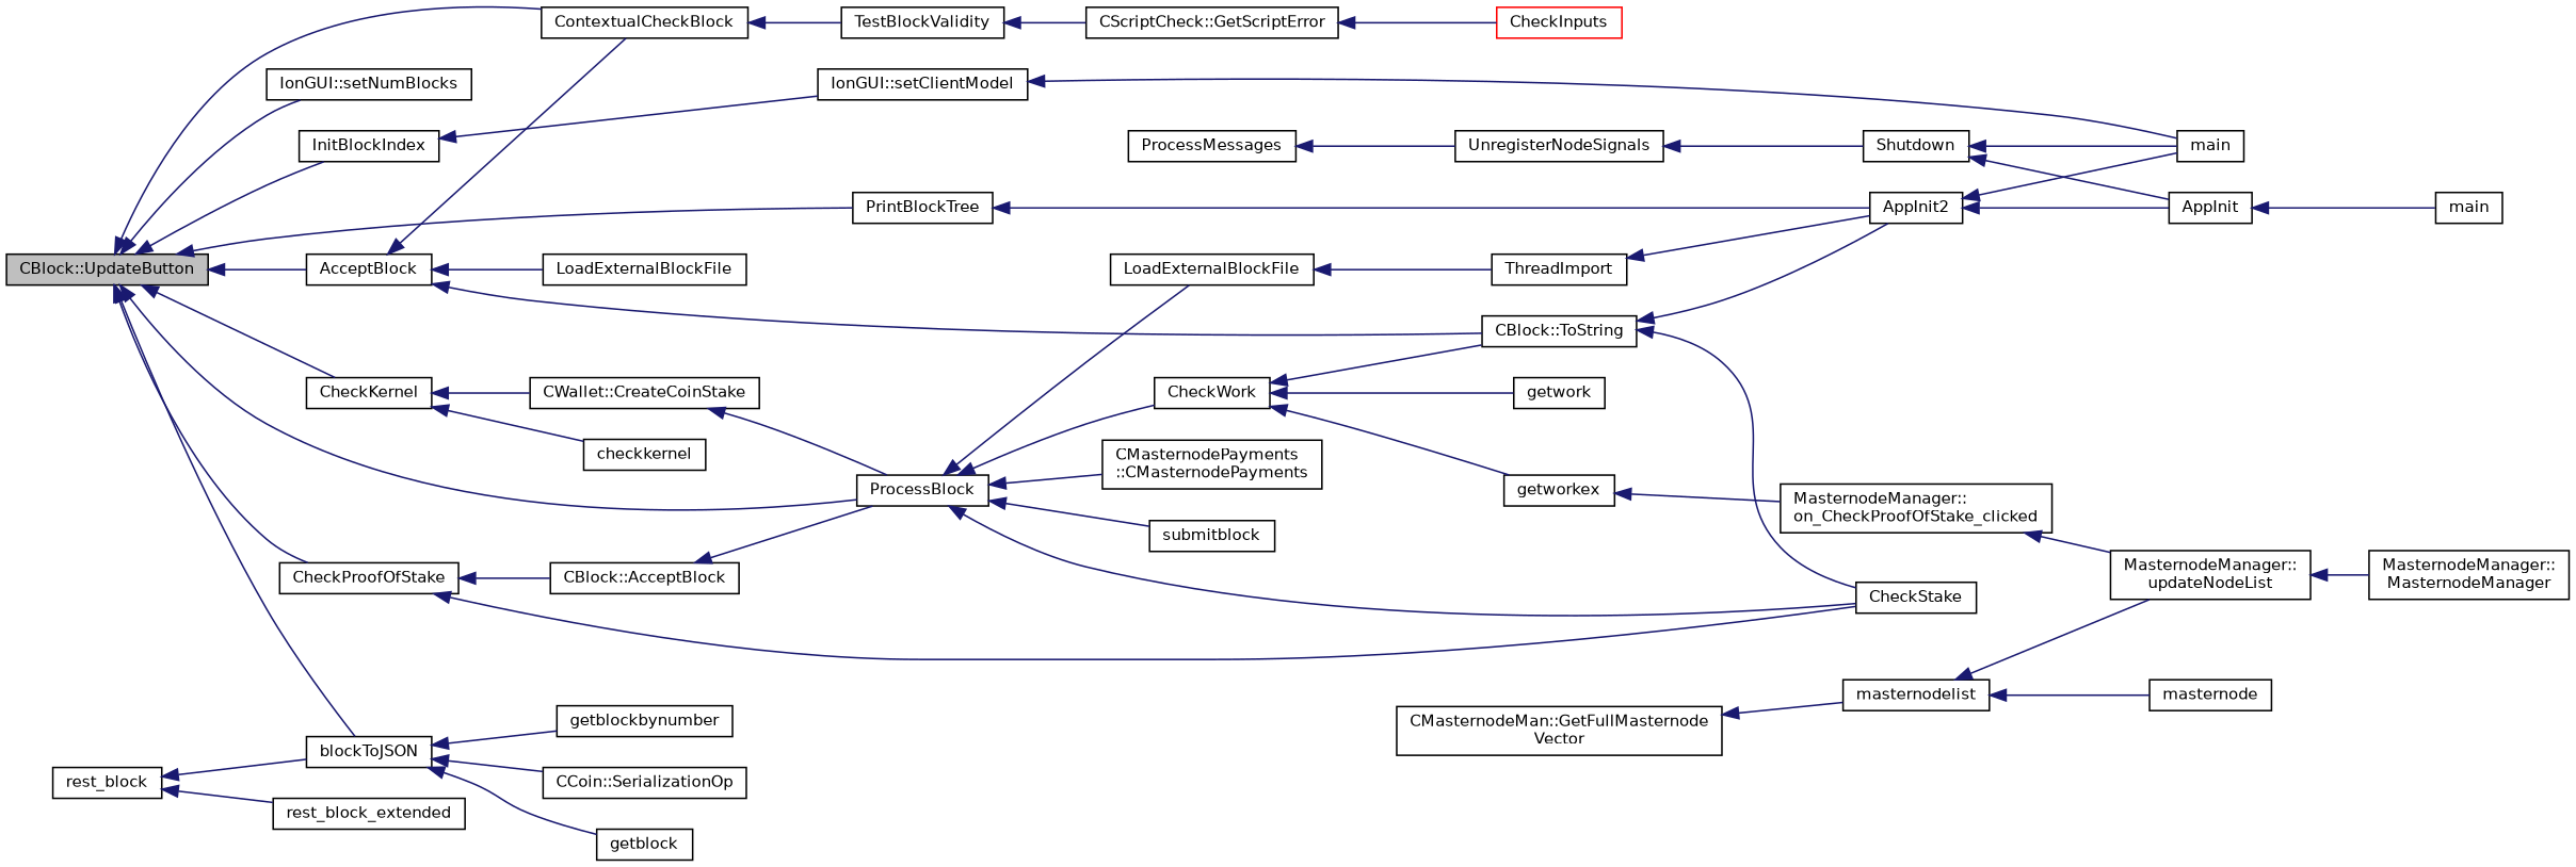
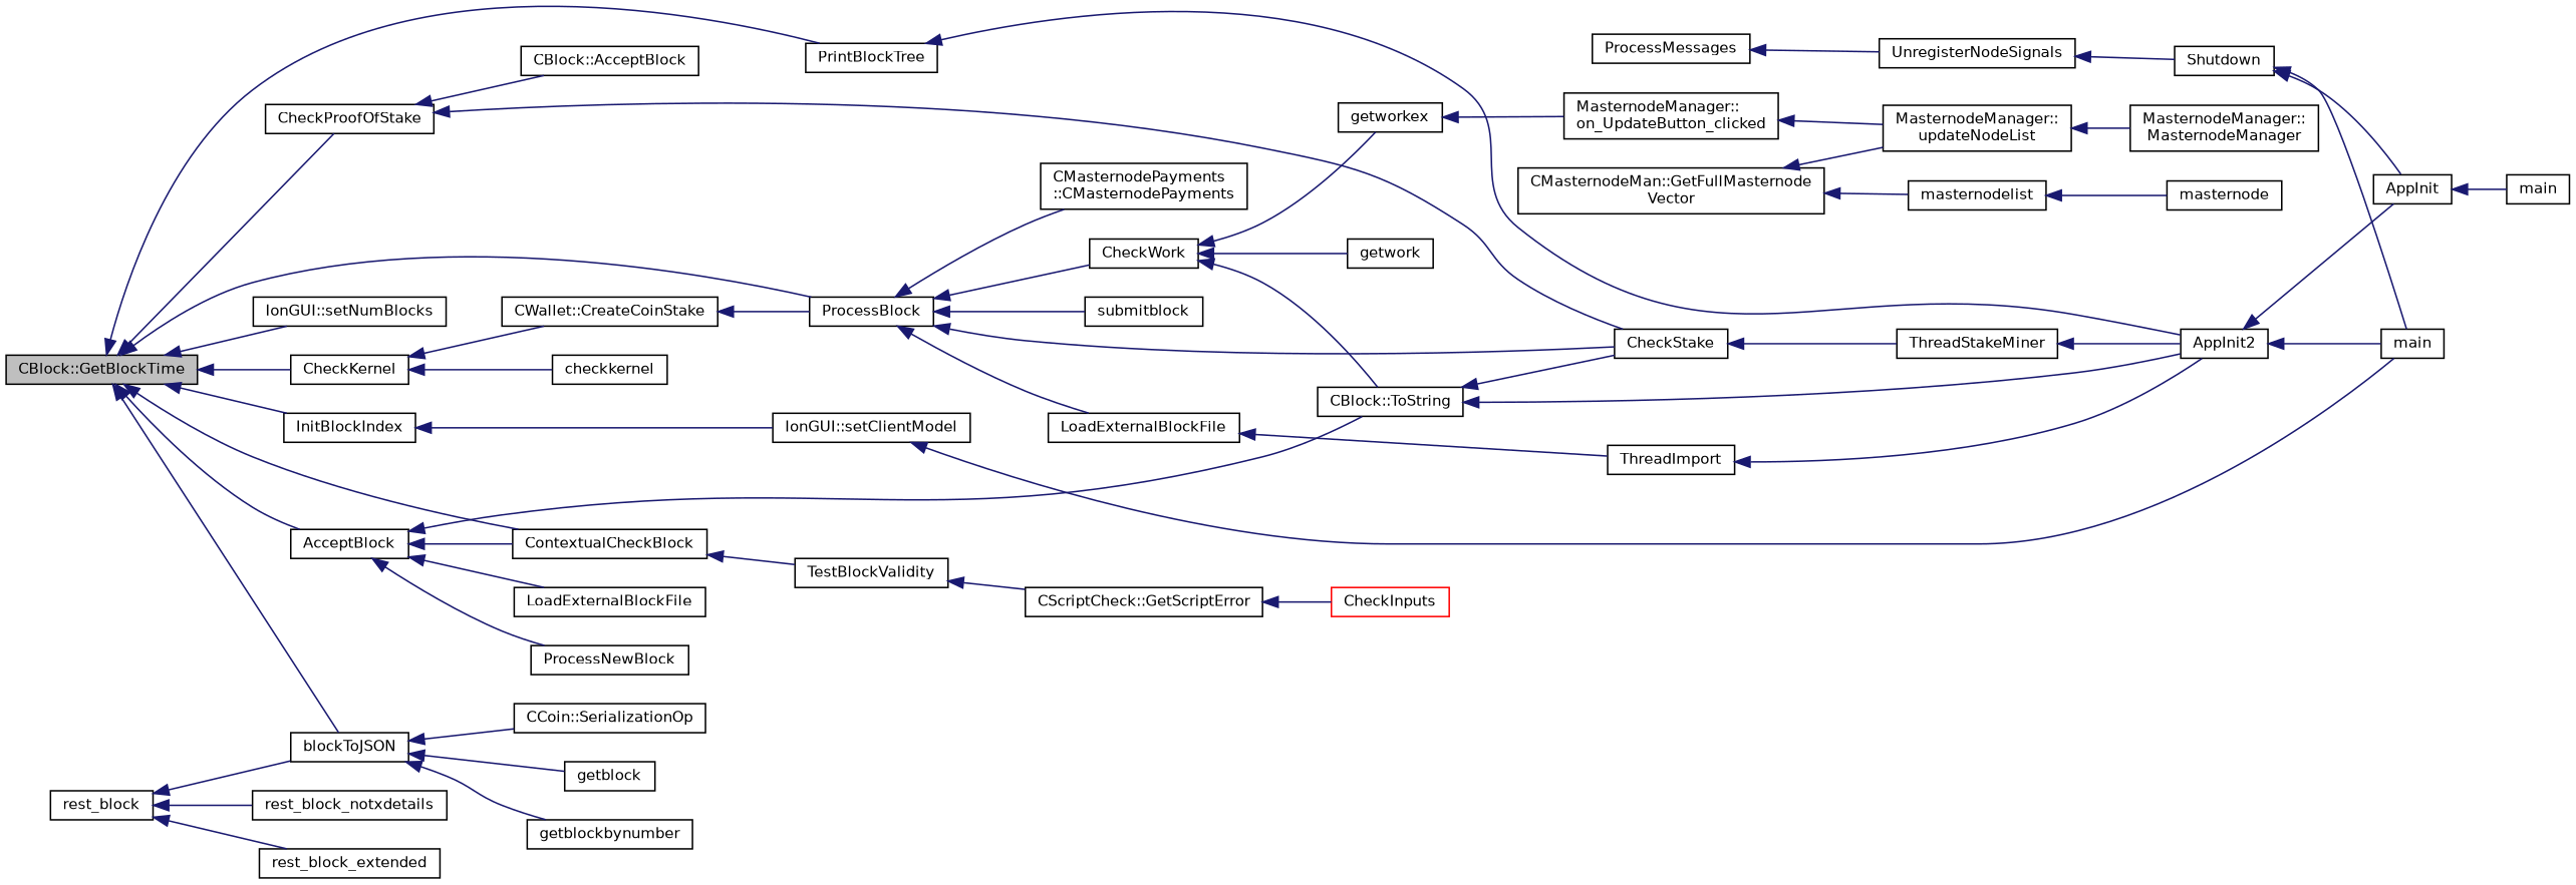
  digraph {
    rankdir=LR
    node [color=black fillcolor=white fontname=Helvetica fontsize=10 shape=record style=filled]
    edge [color=midnightblue dir=back fontname=Helvetica fontsize=10 labelfontname=Helvetica labelfontsize=10 style=solid]
-   n1 [fillcolor=grey75 fontcolor=black height=0.2 label="CBlock::UpdateButton" width=0.4]
+   n1 [fillcolor=grey75 fontcolor=black height=0.2 label="CBlock::GetBlockTime" width=0.4]
    n2 [height=0.2 label=ProcessBlock width=0.4]
    n3 [height=0.2 label=PrintBlockTree width=0.4]
    n4 [height=0.2 label="IonGUI::setNumBlocks" width=0.4]
    n5 [height=0.2 label=blockToJSON width=0.4]
    n6 [height=0.2 label=CheckProofOfStake width=0.4]
    n7 [height=0.2 label=CheckKernel width=0.4]
    n8 [height=0.2 label=ContextualCheckBlock width=0.4]
    n9 [height=0.2 label=AcceptBlock width=0.4]
    n10 [height=0.2 label=InitBlockIndex width=0.4]
    n11 [height=0.2 label=LoadExternalBlockFile width=0.4]
    n12 [height=0.2 label="CMasternodePayments\l::CMasternodePayments" width=0.4]
    n13 [height=0.2 label=CheckWork width=0.4]
    n14 [height=0.2 label=CheckStake width=0.4]
    n15 [height=0.2 label=submitblock width=0.4]
    n16 [height=0.2 label=AppInit2 width=0.4]
    n17 [height=0.2 label="CCoin::SerializationOp" width=0.4]
    n18 [height=0.2 label=getblock width=0.4]
    n19 [height=0.2 label=getblockbynumber width=0.4]
    n20 [height=0.2 label="CBlock::AcceptBlock" width=0.4]
    n21 [height=0.2 label=checkkernel width=0.4]
    n22 [height=0.2 label="CWallet::CreateCoinStake" width=0.4]
    n23 [height=0.2 label=TestBlockValidity width=0.4]
    n24 [height=0.2 label="CBlock::ToString" width=0.4]
+   n25 [height=0.2 label=ProcessNewBlock width=0.4]
    n26 [height=0.2 label=LoadExternalBlockFile width=0.4]
    n27 [height=0.2 label="IonGUI::setClientModel" width=0.4]
    n28 [height=0.2 label=ThreadImport width=0.4]
    n29 [height=0.2 label=getworkex width=0.4]
    n30 [height=0.2 label=getwork width=0.4]
+   n31 [height=0.2 label=ThreadStakeMiner width=0.4]
    n32 [height=0.2 label=AppInit width=0.4]
    n33 [height=0.2 label=main width=0.4]
    n34 [height=0.2 label=main width=0.4]
    n35 [height=0.2 label=ProcessMessages width=0.4]
    n36 [height=0.2 label=UnregisterNodeSignals width=0.4]
    n37 [height=0.2 label="CMasternodeMan::GetFullMasternode\lVector" width=0.4]
    n38 [height=0.2 label="MasternodeManager::\lupdateNodeList" width=0.4]
    n39 [height=0.2 label=masternodelist width=0.4]
    n40 [height=0.2 label=Shutdown width=0.4]
    n41 [height=0.2 label="MasternodeManager::\lMasternodeManager" width=0.4]
-   n42 [height=0.2 label="MasternodeManager::\lon_CheckProofOfStake_clicked" width=0.4]
+   n42 [height=0.2 label="MasternodeManager::\lon_UpdateButton_clicked" width=0.4]
    n43 [height=0.2 label=masternode width=0.4]
    n44 [height=0.2 label=rest_block width=0.4]
    n45 [height=0.2 label=rest_block_extended width=0.4]
+   n46 [height=0.2 label=rest_block_notxdetails width=0.4]
    n47 [height=0.2 label="CScriptCheck::GetScriptError" width=0.4]
    n48 [color=red height=0.2 label=CheckInputs width=0.4]
    n1 -> n2
    n1 -> n3
    n1 -> n4
    n1 -> n5
    n1 -> n6
    n1 -> n7
    n1 -> n8
    n1 -> n9
    n1 -> n10
    n2 -> n11
    n2 -> n12
    n2 -> n13
    n2 -> n14
    n2 -> n15
    n3 -> n16
    n5 -> n17
    n5 -> n18
    n5 -> n19
    n6 -> n14
    n6 -> n20
    n7 -> n21
    n7 -> n22
    n8 -> n23
    n9 -> n8
    n9 -> n24
+   n9 -> n25
    n9 -> n26
    n10 -> n27
    n11 -> n28
    n13 -> n24
    n13 -> n29
    n13 -> n30
+   n14 -> n31
    n16 -> n32
    n16 -> n33
-   n20 -> n2
    n22 -> n2
    n23 -> n47
    n24 -> n14
    n24 -> n16
    n27 -> n33
    n28 -> n16
    n29 -> n42
+   n31 -> n16
    n32 -> n34
    n35 -> n36
    n36 -> n40
-   n39 -> n38
+   n37 -> n38
    n37 -> n39
    n38 -> n41
    n39 -> n43
    n40 -> n32
    n40 -> n33
    n42 -> n38
    n44 -> n5
    n44 -> n45
+   n44 -> n46
    n47 -> n48
  }
